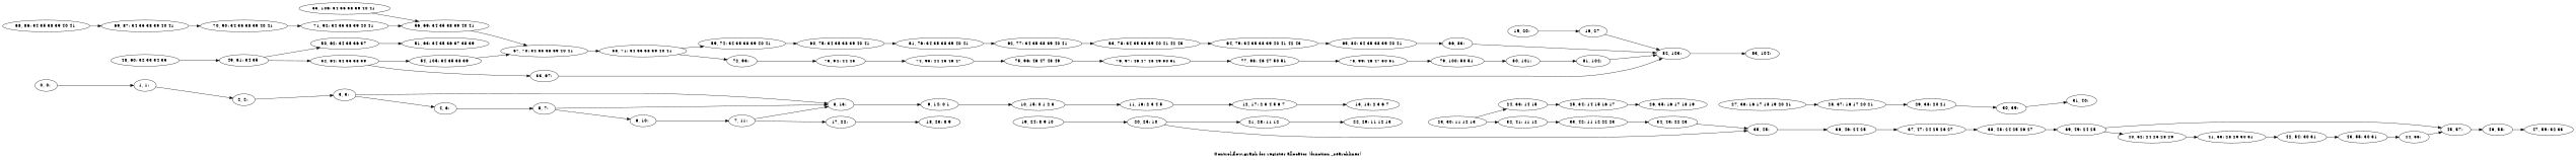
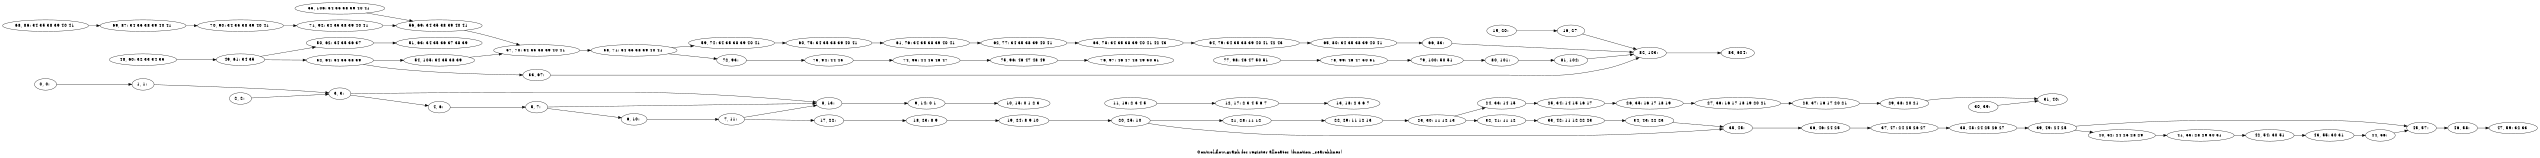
  digraph {
    label="Control-flow-graph for register allocator (function _searchlines)"
    rankdir=LR
    n1 [label="0, 0: "]
    n2 [label="1, 1: "]
    n3 [label="2, 2: "]
    n4 [label="3, 3: "]
    n5 [label="4, 6: "]
    n6 [label="8, 13: "]
    n7 [label="5, 7: "]
    n8 [label="9, 14: 0 1 "]
    n9 [label="6, 10: "]
    n10 [label="7, 11: "]
    n11 [label="17, 22: "]
    n12 [label="18, 23: 8 9 "]
    n13 [label="10, 15: 0 1 2 3 "]
    n14 [label="11, 16: 2 3 4 5 "]
    n15 [label="12, 17: 2 3 4 5 6 7 "]
    n16 [label="13, 18: 2 3 6 7 "]
    n17 [label="15, 20: "]
    n18 [label="16, 27:"]
    n19 [label="82, 103: "]
-   n20 [label="83, 104: "]
+   n20 [label="83, 604:"]
    n21 [label="19, 24: 8 9 10 "]
    n22 [label="20, 25: 10 "]
    n23 [label="21, 28: 11 12 "]
    n24 [label="35, 45: "]
    n25 [label="22, 29: 11 12 13 "]
    n26 [label="36, 46: 24 25 "]
    n27 [label="23, 30: 11 12 13 "]
    n28 [label="24, 33: 14 15 "]
    n29 [label="32, 41: 11 12 "]
    n30 [label="25, 34: 14 15 16 17 "]
    n31 [label="33, 42: 11 12 22 23 "]
    n32 [label="26, 35: 16 17 18 19 "]
    n33 [label="27, 36: 16 17 18 19 20 21 "]
    n34 [label="28, 37: 16 17 20 21 "]
    n35 [label="29, 38: 20 21 "]
    n36 [label="30, 39: "]
    n37 [label="31, 40: "]
    n38 [label="34, 43: 22 23 "]
    n39 [label="37, 47: 24 25 26 27 "]
    n40 [label="38, 48: 24 25 26 27 "]
    n41 [label="39, 49: 24 25 "]
    n42 [label="40, 52: 24 25 28 29 "]
    n43 [label="45, 57: "]
    n44 [label="41, 53: 28 29 30 31 "]
    n45 [label="46, 58: "]
-   n46 [label="42, 54: 30 31 "]
+   n46 [label="42, 54: 30 51"]
    n47 [label="43, 55: 30 31 "]
    n48 [label="44, 56: "]
    n49 [label="47, 59: 32 33 "]
    n50 [label="48, 60: 32 33 34 35 "]
    n51 [label="49, 61: 34 35 "]
    n52 [label="50, 62: 34 35 36 37 "]
    n53 [label="52, 64: 34 35 38 39 "]
    n54 [label="51, 63: 34 35 36 37 38 39 "]
    n55 [label="33, 67:"]
    n56 [label="54, 105: 34 35 38 39 "]
    n57 [label="57, 70: 34 35 38 39 40 41 "]
    n58 [label="55, 106: 34 35 38 39 40 41 "]
    n59 [label="56, 69: 34 35 38 39 40 41 "]
    n60 [label="58, 71: 34 35 38 39 40 41 "]
    n61 [label="59, 74: 34 35 38 39 40 41 "]
    n62 [label="72, 93: "]
    n63 [label="60, 75: 34 35 38 39 40 41 "]
    n64 [label="73, 94: 44 45 "]
    n65 [label="61, 76: 34 35 38 39 40 41 "]
    n66 [label="62, 77: 34 35 38 39 40 41 "]
    n67 [label="63, 78: 34 35 38 39 40 41 42 43 "]
    n68 [label="64, 79: 34 35 38 39 40 41 42 43 "]
    n69 [label="65, 80: 34 35 38 39 40 41 "]
    n70 [label="66, 83: "]
    n71 [label="68, 86: 34 35 38 39 40 41 "]
    n72 [label="69, 87: 34 35 38 39 40 41 "]
    n73 [label="70, 90: 34 35 38 39 40 41 "]
    n74 [label="71, 92: 34 35 38 39 40 41 "]
    n75 [label="74, 95: 44 45 46 47 "]
    n76 [label="75, 96: 46 47 48 49 "]
    n77 [label="76, 97: 46 47 48 49 50 51 "]
    n78 [label="77, 98: 46 47 50 51 "]
    n79 [label="78, 99: 46 47 50 51 "]
    n80 [label="79, 100: 50 51 "]
    n81 [label="80, 101: "]
    n82 [label="81, 102: "]
    n1 -> n2
-   n2 -> n3
+   n2 -> n4
    n3 -> n4
    n4 -> n5
    n4 -> n6
    n5 -> n7
    n6 -> n8
    n7 -> n6
    n7 -> n9
    n8 -> n13
    n9 -> n10
    n10 -> n6
    n10 -> n11
    n11 -> n12
-   n13 -> n14
+   n12 -> n21
    n14 -> n15
    n15 -> n16
    n17 -> n18
    n18 -> n19
    n19 -> n20
    n21 -> n22
    n22 -> n23
    n22 -> n24
    n23 -> n25
    n24 -> n26
+   n25 -> n27
    n26 -> n39
    n27 -> n28
    n27 -> n29
    n28 -> n30
    n29 -> n31
    n30 -> n32
    n31 -> n38
+   n32 -> n33
    n33 -> n34
    n34 -> n35
-   n35 -> n36
+   n35 -> n37
    n36 -> n37
    n38 -> n24
    n39 -> n40
    n40 -> n41
    n41 -> n42
    n41 -> n43
    n42 -> n44
    n43 -> n45
    n44 -> n46
    n45 -> n49
    n46 -> n47
    n47 -> n48
    n48 -> n43
    n50 -> n51
    n51 -> n52
    n51 -> n53
    n52 -> n54
    n53 -> n55
    n53 -> n56
    n55 -> n19
    n56 -> n57
    n57 -> n60
    n58 -> n59
    n59 -> n57
    n60 -> n61
    n60 -> n62
    n61 -> n63
    n62 -> n64
    n63 -> n65
    n64 -> n75
    n65 -> n66
    n66 -> n67
    n67 -> n68
    n68 -> n69
    n69 -> n70
    n70 -> n19
    n71 -> n72
    n72 -> n73
    n73 -> n74
    n74 -> n59
    n75 -> n76
    n76 -> n77
-   n77 -> n78
    n78 -> n79
    n79 -> n80
    n80 -> n81
    n81 -> n82
    n82 -> n19
  }
